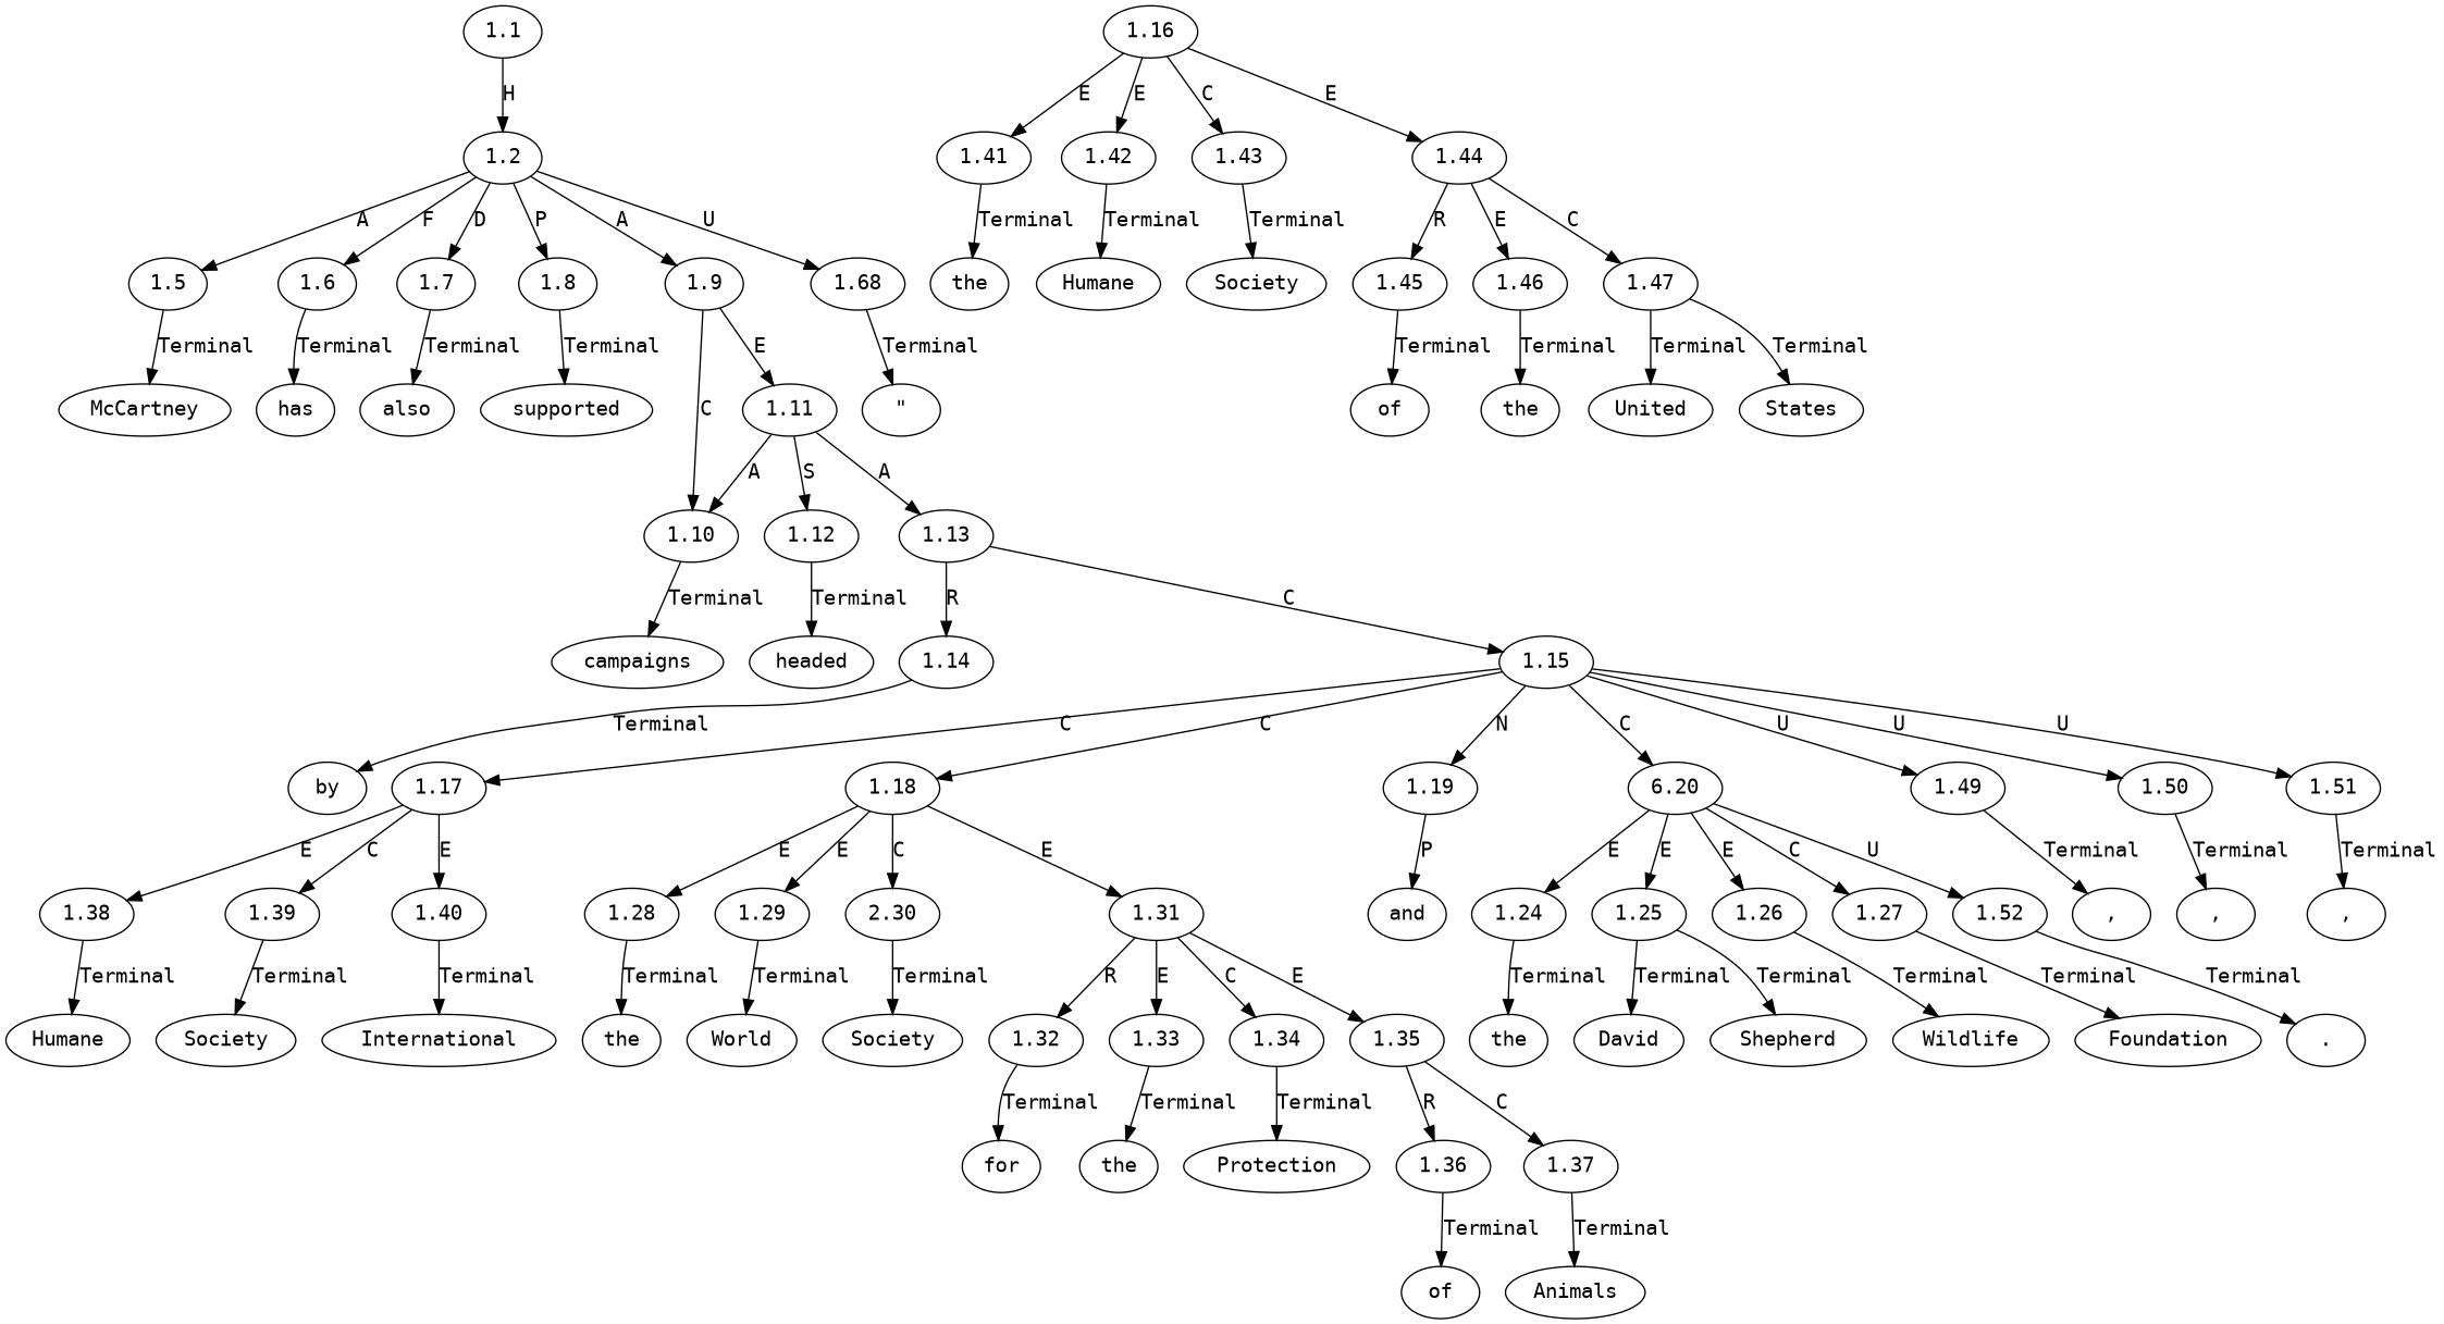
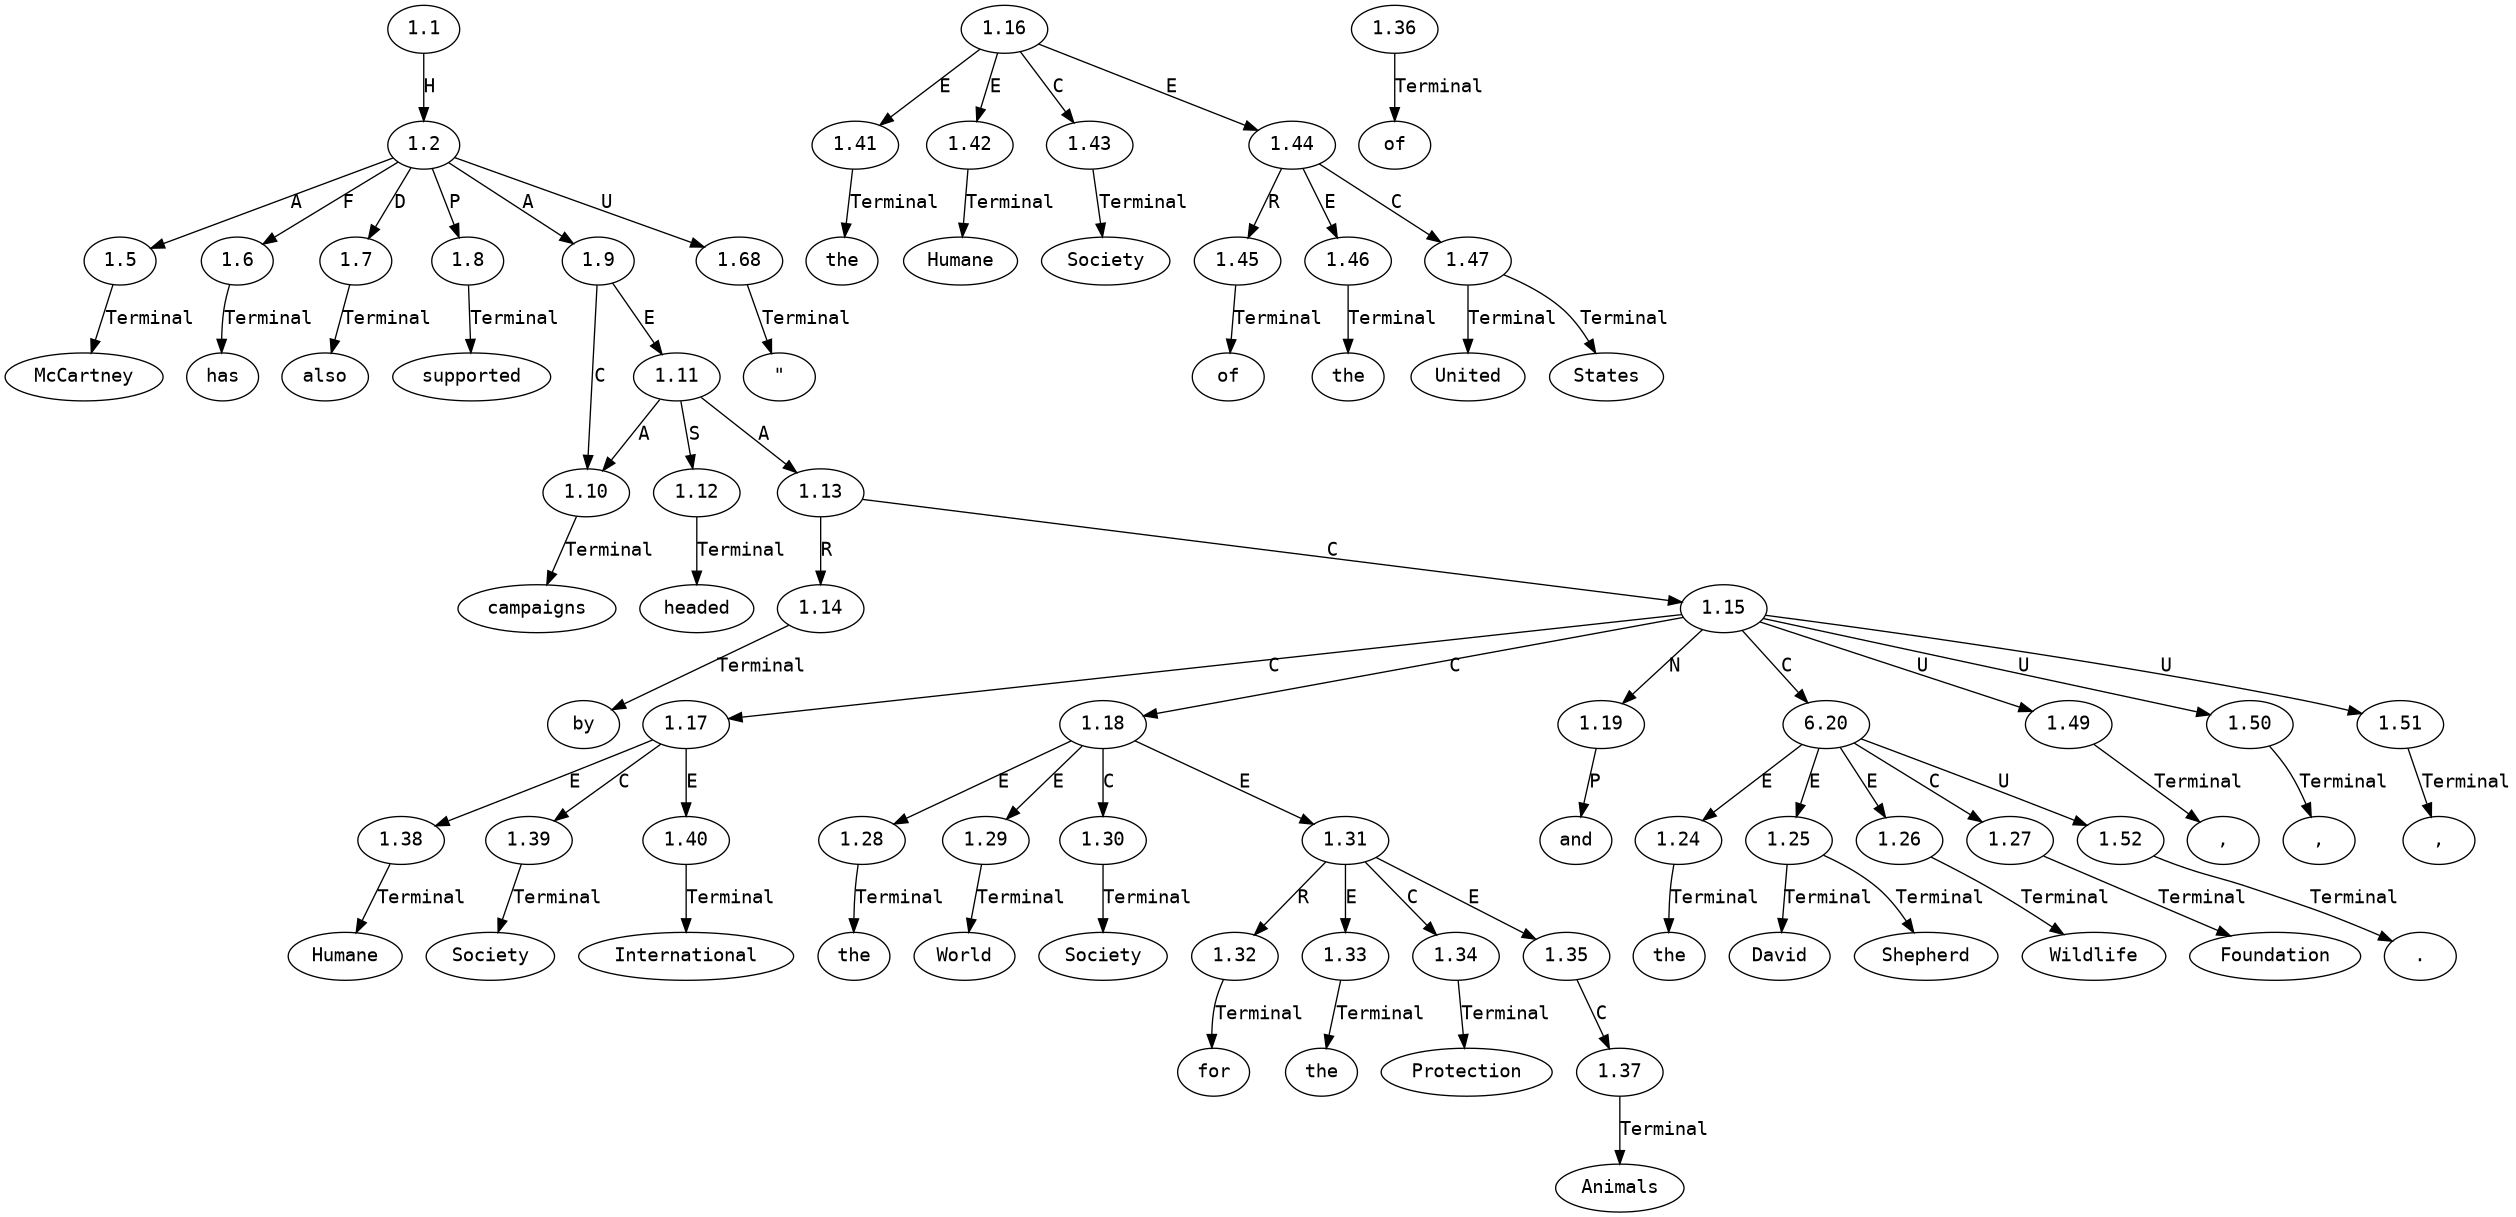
  digraph {
    fontname="DejaVu Sans Mono"
    node [fontname="DejaVu Sans Mono" ordering=out]
    edge [fontname="DejaVu Sans Mono" ordering=out]
    n1 [label="\""]
    n2 [label=Humane]
    n3 [label=Society]
    n4 [label=of]
    n5 [label=the]
    n6 [label=United]
    n7 [label=States]
    n8 [label=","]
    n9 [label=Humane]
    n10 [label=Society]
    n11 [label=International]
    n12 [label=McCartney]
    n13 [label=","]
    n14 [label=the]
    n15 [label=World]
    n16 [label=Society]
    n17 [label=for]
    n18 [label=the]
    n19 [label=Protection]
    n20 [label=of]
    n21 [label=Animals]
    n22 [label=","]
    n23 [label=has]
    n24 [label=and]
    n25 [label=the]
    n26 [label=David]
    n27 [label=Shepherd]
    n28 [label=Wildlife]
    n29 [label=Foundation]
    n30 [label="."]
    n31 [label=also]
    n32 [label=supported]
    n33 [label=campaigns]
    n34 [label=headed]
    n35 [label=by]
    n36 [label=the]
    n37 [label=1.1]
    n38 [label=1.2]
    n39 [label=1.5]
    n40 [label=1.6]
    n41 [label=1.7]
    n42 [label=1.8]
    n43 [label=1.9]
    n44 [label=1.68]
    n45 [label=1.10]
    n46 [label=1.11]
    n47 [label=1.12]
    n48 [label=1.13]
    n49 [label=1.14]
    n50 [label=1.15]
    n51 [label=1.17]
    n52 [label=1.18]
    n53 [label=1.19]
    n54 [label=6.20]
    n55 [label=1.49]
    n56 [label=1.50]
    n57 [label=1.51]
    n58 [label=1.16]
    n59 [label=1.41]
    n60 [label=1.42]
    n61 [label=1.43]
    n62 [label=1.44]
    n63 [label=1.38]
    n64 [label=1.39]
    n65 [label=1.40]
    n66 [label=1.28]
    n67 [label=1.29]
-   n68 [label=2.30]
+   n68 [label=1.30]
    n69 [label=1.31]
    n70 [label=1.24]
    n71 [label=1.25]
    n72 [label=1.26]
    n73 [label=1.27]
    n74 [label=1.52]
    n75 [label=1.45]
    n76 [label=1.46]
    n77 [label=1.47]
    n78 [label=1.32]
    n79 [label=1.33]
    n80 [label=1.34]
    n81 [label=1.35]
    n82 [label=1.36]
    n83 [label=1.37]
    n37 -> n38 [label=H]
    n38 -> n39 [label=A]
    n38 -> n40 [label=F]
    n38 -> n41 [label=D]
    n38 -> n42 [label=P]
    n38 -> n43 [label=A]
    n38 -> n44 [label=U]
    n39 -> n12 [label=Terminal]
    n40 -> n23 [label=Terminal]
    n41 -> n31 [label=Terminal]
    n42 -> n32 [label=Terminal]
    n43 -> n45 [label=C]
    n43 -> n46 [label=E]
    n44 -> n1 [label=Terminal]
    n45 -> n33 [label=Terminal]
    n46 -> n45 [label=A]
    n46 -> n47 [label=S]
    n46 -> n48 [label=A]
    n47 -> n34 [label=Terminal]
    n48 -> n49 [label=R]
    n48 -> n50 [label=C]
    n49 -> n35 [label=Terminal]
    n50 -> n51 [label=C]
    n50 -> n52 [label=C]
    n50 -> n53 [label=N]
    n50 -> n54 [label=C]
    n50 -> n55 [label=U]
    n50 -> n56 [label=U]
    n50 -> n57 [label=U]
    n51 -> n63 [label=E]
    n51 -> n64 [label=C]
    n51 -> n65 [label=E]
    n52 -> n66 [label=E]
    n52 -> n67 [label=E]
    n52 -> n68 [label=C]
    n52 -> n69 [label=E]
    n53 -> n24 [label=P]
    n54 -> n70 [label=E]
    n54 -> n71 [label=E]
    n54 -> n72 [label=E]
    n54 -> n73 [label=C]
    n54 -> n74 [label=U]
    n55 -> n8 [label=Terminal]
    n56 -> n13 [label=Terminal]
    n57 -> n22 [label=Terminal]
    n58 -> n59 [label=E]
    n58 -> n60 [label=E]
    n58 -> n61 [label=C]
    n58 -> n62 [label=E]
    n59 -> n36 [label=Terminal]
    n60 -> n2 [label=Terminal]
    n61 -> n3 [label=Terminal]
    n62 -> n75 [label=R]
    n62 -> n76 [label=E]
    n62 -> n77 [label=C]
    n63 -> n9 [label=Terminal]
    n64 -> n10 [label=Terminal]
    n65 -> n11 [label=Terminal]
    n66 -> n14 [label=Terminal]
    n67 -> n15 [label=Terminal]
    n68 -> n16 [label=Terminal]
    n69 -> n78 [label=R]
    n69 -> n79 [label=E]
    n69 -> n80 [label=C]
    n69 -> n81 [label=E]
    n70 -> n25 [label=Terminal]
    n71 -> n26 [label=Terminal]
    n71 -> n27 [label=Terminal]
    n72 -> n28 [label=Terminal]
    n73 -> n29 [label=Terminal]
    n74 -> n30 [label=Terminal]
    n75 -> n4 [label=Terminal]
    n76 -> n5 [label=Terminal]
    n77 -> n6 [label=Terminal]
    n77 -> n7 [label=Terminal]
    n78 -> n17 [label=Terminal]
    n79 -> n18 [label=Terminal]
    n80 -> n19 [label=Terminal]
-   n81 -> n82 [label=R]
    n81 -> n83 [label=C]
    n82 -> n20 [label=Terminal]
    n83 -> n21 [label=Terminal]
  }
